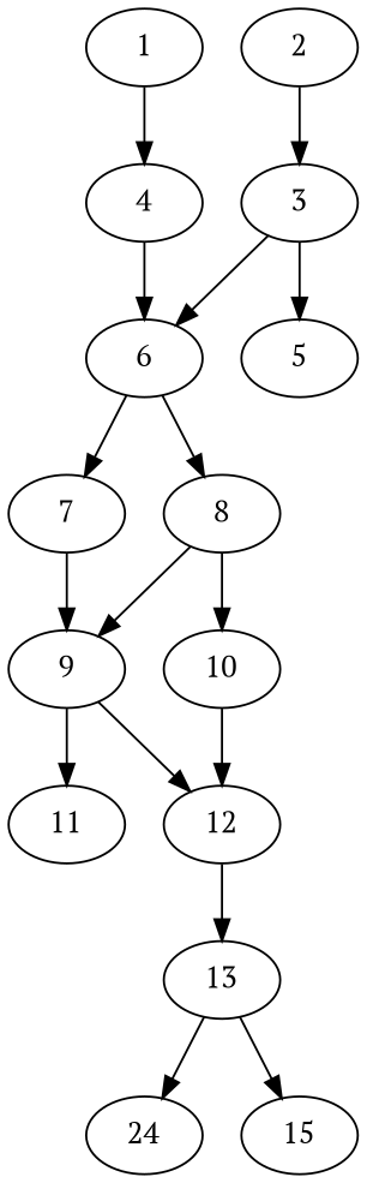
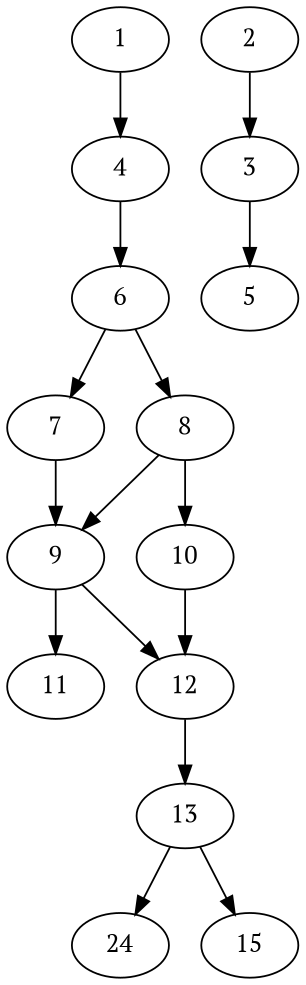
  digraph {
    fontname="PT Serif"
    node [alpha=0.15 fontname="PT Serif"]
    edge [fontname="PT Serif"]
    1 [alpha=0.11 expect_size=25847808]
    4 [expect_size=22430720]
    6 [alpha=0.14 expect_size=19144704]
    7 [alpha=0.04 expect_size=27559936]
    8 [alpha=0.02 expect_size=20854784]
    2 [alpha=0.03 expect_size=48086016]
    3 [alpha=0.19 expect_size=26164224]
    5 [alpha=0.04 expect_size=17393664]
    9 [alpha=0.13 expect_size=45765632]
    10 [expect_size=41971712]
    11 [alpha=0.16 expect_size=32324608]
    12 [alpha=0.18 expect_size=12139520]
    13 [alpha=0.07 expect_size=19536896]
    n14 [alpha=0.18 expect_size=16240640 label=24]
    15 [alpha=0.12 expect_size=51339264]
    1 -> 4
    4 -> 6
    6 -> 7
    6 -> 8
    7 -> 9
    8 -> 9
    8 -> 10
    2 -> 3
-   3 -> 6
    3 -> 5
    9 -> 11
    9 -> 12
    10 -> 12
    12 -> 13
    13 -> n14
    13 -> 15
  }
